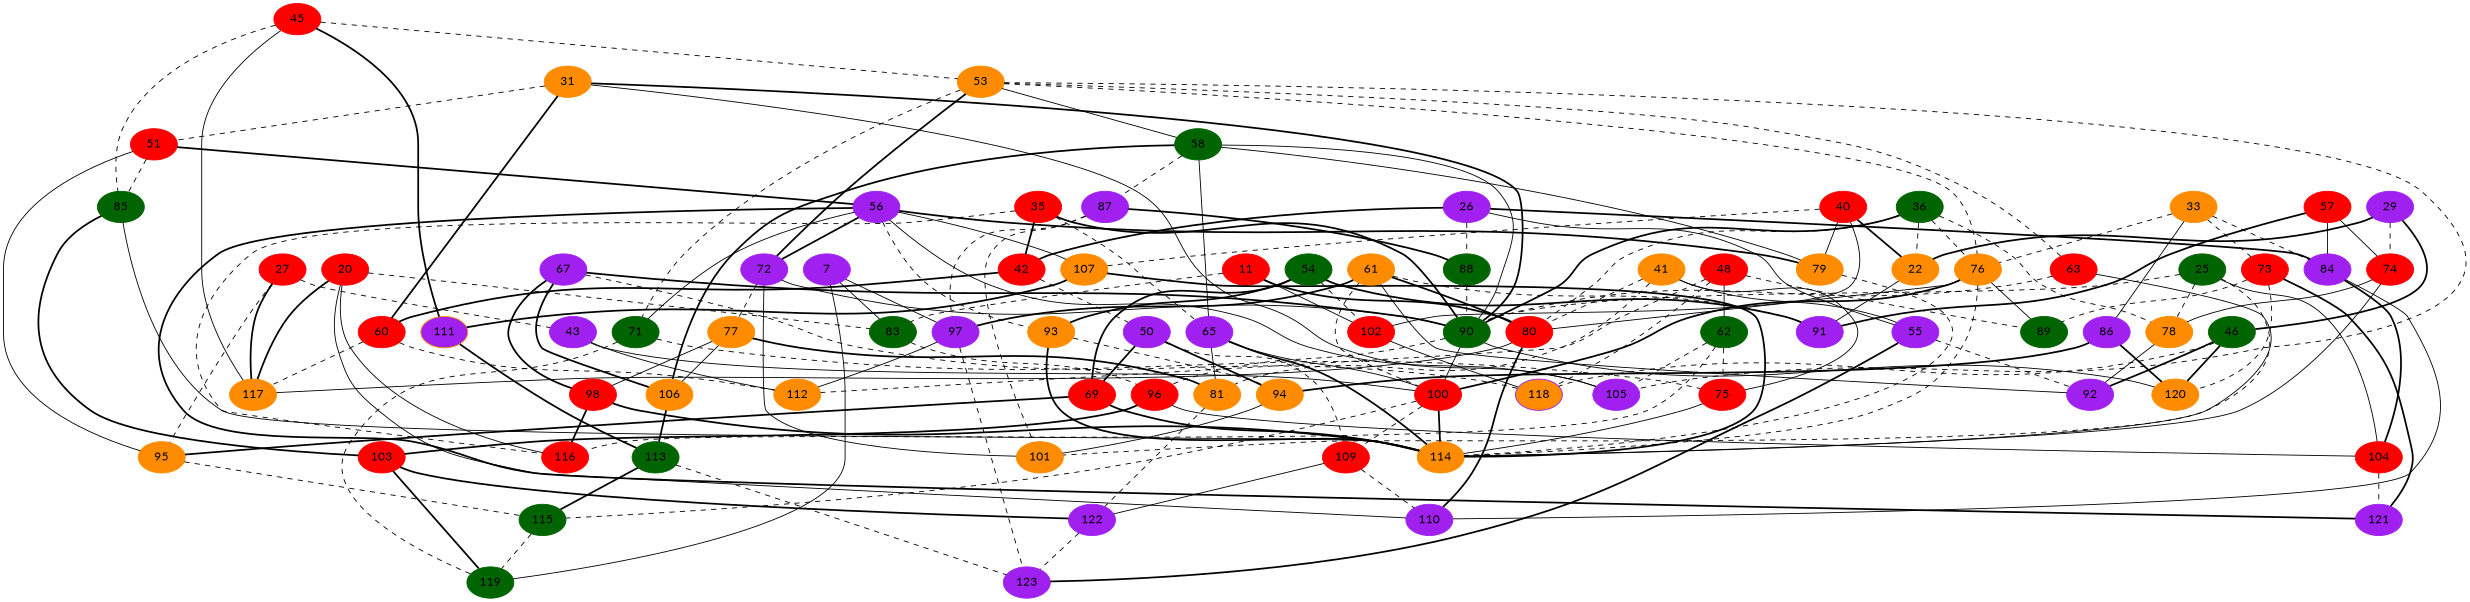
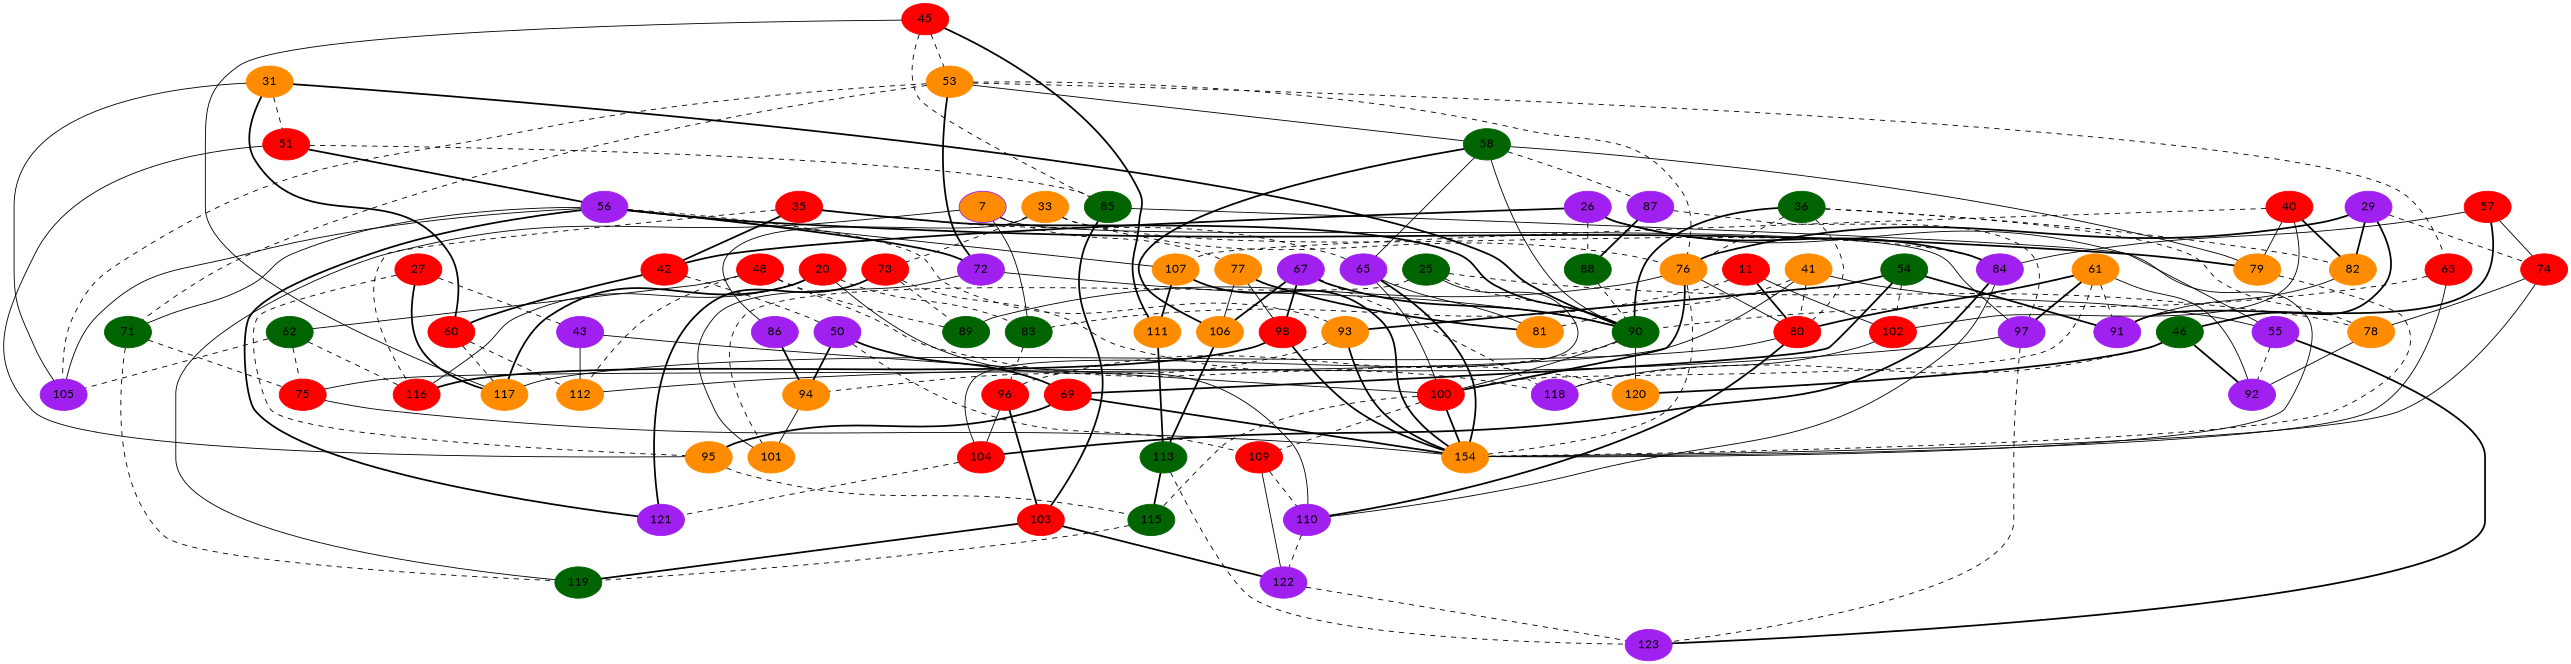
  graph {
    fontname=Lato
    node [color=red fontname=Lato style=filled]
    edge [fontname=Lato style=dashed]
    83 [color=darkgreen super="+64"]
    96
-   7 [color=purple]
+   7 [color=purple fillcolor=darkorange]
    97 [color=purple super="+2"]
    119 [color=darkgreen]
    112 [color=darkorange super="+24"]
    123 [color=purple]
    80 [super="+15+49"]
    110 [color=purple]
    117 [color=darkorange super="+70"]
    11
    102
-   118 [color=purple fillcolor=darkorange]
+   118 [color=purple]
    20
    116
    25 [color=darkgreen]
    78 [color=darkorange]
    90 [color=darkgreen super="+38+59"]
    101 [color=darkorange]
    104
    92 [color=purple]
    100 [super="+34+37+99"]
    120 [color=darkorange]
    121 [color=purple]
    26 [color=purple]
    42
    55 [color=purple]
    84 [color=purple super="+44"]
    88 [color=darkgreen]
    60
    50 [color=purple]
    43 [color=purple super="+10"]
    27
    95 [color=darkorange]
    115 [color=darkgreen super="+39"]
    29 [color=purple]
    46 [color=darkgreen]
    74
    76 [color=darkorange super="+14+68+66"]
-   82 [color=darkorange label=22]
-   114 [color=darkorange super="+32+18+19"]
+   82 [color=darkorange]
+   114 [color=darkorange super="+32+18+19" label=154]
    89 [color=darkgreen]
    91 [color=purple]
    31 [color=darkorange]
    51
    105 [color=purple]
    85 [color=darkgreen]
    56 [color=purple super="+16+22"]
    33 [color=darkorange]
    73
    86 [color=purple]
    94 [color=darkorange]
    35
    65 [color=purple super="+47"]
    81 [color=darkorange]
    36 [color=darkgreen super="+28"]
    40
    79 [color=darkorange]
    107 [color=darkorange]
-   111 [color=darkorange fillcolor=purple]
+   111 [color=darkorange]
    41 [color=darkorange]
    75
    122 [color=purple super="+13"]
    69
    109
    53 [color=darkorange super="+1+21"]
    58 [color=darkgreen super="+9"]
    63
    71 [color=darkgreen]
    72 [color=purple super="+5"]
    45
    103
    113 [color=darkgreen]
    48
    62 [color=darkgreen]
    93 [color=darkorange]
    87 [color=purple]
    106 [color=darkorange]
    77 [color=darkorange]
    54 [color=darkgreen]
    57
    61 [color=darkorange super="+30"]
    67 [color=purple]
    98
    83 -- 96
    96 -- 104 [style=solid]
    96 -- 103 [style=bold]
    7 -- 83 [style=solid weight=2]
    7 -- 97 [style=solid]
    7 -- 119 [style=solid]
    97 -- 112 [style=solid]
    97 -- 123
    80 -- 110 [style=bold]
    80 -- 117 [style=solid weight=2]
    11 -- 83 [weight=2]
    11 -- 80 [style=bold]
    11 -- 102 [style=solid]
    102 -- 118 [style=solid]
    20 -- 83
    20 -- 110 [style=solid]
    20 -- 117 [style=bold]
    20 -- 116 [style=solid]
    25 -- 78
    25 -- 90
    25 -- 101
    25 -- 104 [style=solid]
    78 -- 92 [style=solid]
    90 -- 96
    90 -- 100 [style=solid weight=3]
    90 -- 120 [style=solid]
    104 -- 121
    100 -- 115
    100 -- 114 [style=bold]
    100 -- 109
    26 -- 42 [style=bold]
    26 -- 55 [style=solid]
    26 -- 84 [style=bold]
    26 -- 88
    42 -- 60 [style=bold]
    42 -- 50
    55 -- 123 [style=bold]
    55 -- 92
    84 -- 110 [style=solid]
    84 -- 104 [style=bold]
    88 -- 90 [weight=2]
    60 -- 112
    60 -- 117
    50 -- 94 [style=bold]
    50 -- 69 [style=bold]
    50 -- 109
    43 -- 112 [style=solid weight=2]
    43 -- 100 [style=solid weight=2]
    27 -- 117 [style=bold]
    27 -- 43 [weight=2]
    27 -- 95
    95 -- 115
    115 -- 119
    29 -- 46 [style=bold]
    29 -- 74
+   29 -- 76 [style=bold]
    29 -- 82 [style=bold]
    46 -- 118
    46 -- 92 [style=bold]
    46 -- 120 [style=bold]
    74 -- 78 [style=solid]
    74 -- 114 [style=solid]
    76 -- 80 [style=solid]
    76 -- 100 [style=bold weight=2]
    76 -- 114
    76 -- 89 [style=solid]
    82 -- 91 [style=solid]
    31 -- 90 [style=bold]
    31 -- 60 [style=bold]
    31 -- 51
    31 -- 105 [style=solid]
    51 -- 95 [style=solid]
    51 -- 85
    51 -- 56 [style=bold]
    85 -- 114 [style=solid]
    85 -- 103 [style=bold]
    56 -- 121 [style=bold]
    56 -- 105 [style=solid]
    56 -- 79 [style=bold]
    56 -- 107 [style=solid]
    56 -- 71 [style=solid]
    56 -- 72 [style=bold]
    56 -- 93
    33 -- 84
    33 -- 76
    33 -- 73
    33 -- 86 [style=solid]
    73 -- 120
    73 -- 121 [style=bold]
    73 -- 89
-   86 -- 120 [style=bold]
    86 -- 94 [style=bold]
    94 -- 101 [style=solid]
    35 -- 116
    35 -- 90 [style=bold]
    35 -- 42 [style=bold]
    35 -- 65
    65 -- 100 [style=solid]
    65 -- 114 [style=bold]
    65 -- 81 [style=solid]
-   81 -- 122
+   110 -- 122
    36 -- 80
    36 -- 78
    36 -- 90 [style=bold]
    36 -- 76 [weight=2]
    36 -- 82
    40 -- 102 [style=solid]
    40 -- 82 [style=bold]
    40 -- 79 [style=solid]
    40 -- 107
    79 -- 114
    107 -- 114 [style=bold]
    107 -- 111 [style=bold]
    111 -- 113 [style=bold]
    41 -- 80
    41 -- 55 [style=solid]
    41 -- 81
    41 -- 75 [style=solid]
    75 -- 114 [style=solid]
    122 -- 123
    69 -- 95 [style=bold]
    69 -- 114 [style=bold]
    109 -- 110
    109 -- 122 [style=solid]
    53 -- 76
    53 -- 105
    53 -- 58 [style=solid]
    53 -- 63
    53 -- 71
    53 -- 72 [style=bold weight=2]
    58 -- 90 [style=solid weight=2]
    58 -- 65 [style=solid weight=2]
    58 -- 79 [style=solid]
    58 -- 87
    58 -- 106 [style=bold]
    63 -- 90
    63 -- 114 [style=solid]
    71 -- 119
    71 -- 75
    72 -- 90 [style=solid]
    72 -- 101 [style=solid]
-   72 -- 77
+   7 -- 77
    45 -- 117 [style=solid]
    45 -- 85
    45 -- 111 [style=bold]
    45 -- 53
    103 -- 119 [style=bold]
    103 -- 122 [style=bold]
    113 -- 123
    113 -- 115 [style=bold]
    48 -- 112
    48 -- 118
    48 -- 89
    48 -- 62 [style=solid]
    62 -- 116
    62 -- 105
    62 -- 75
    93 -- 114 [style=bold]
    93 -- 94
    87 -- 97
-   87 -- 101
    87 -- 88 [style=bold]
    106 -- 113 [style=bold]
    77 -- 81 [style=bold]
    77 -- 106 [style=solid]
    77 -- 98 [style=solid]
    54 -- 102
    54 -- 91 [style=bold]
    54 -- 69 [style=bold]
    54 -- 93 [style=bold]
    57 -- 84 [style=solid weight=2]
    57 -- 74 [style=solid]
    57 -- 91 [style=bold]
    61 -- 97 [style=bold weight=2]
    61 -- 80 [style=bold]
    61 -- 92 [style=solid]
    61 -- 100
    61 -- 91
    67 -- 118
    67 -- 90 [style=bold]
    67 -- 106 [style=bold]
    67 -- 98 [style=bold]
    98 -- 116 [style=bold]
    98 -- 114 [style=bold]
  }
